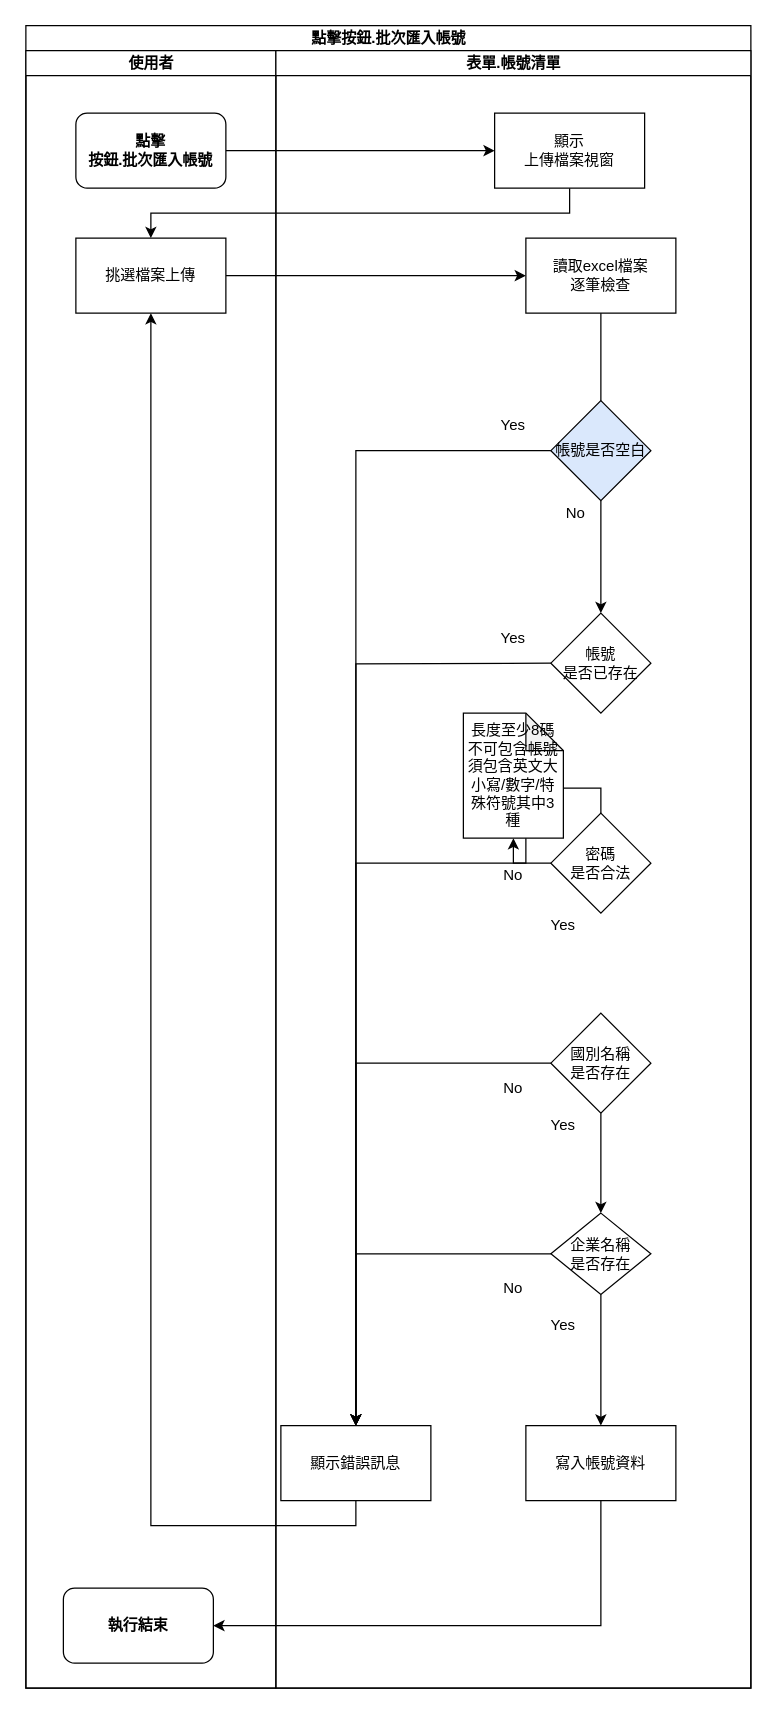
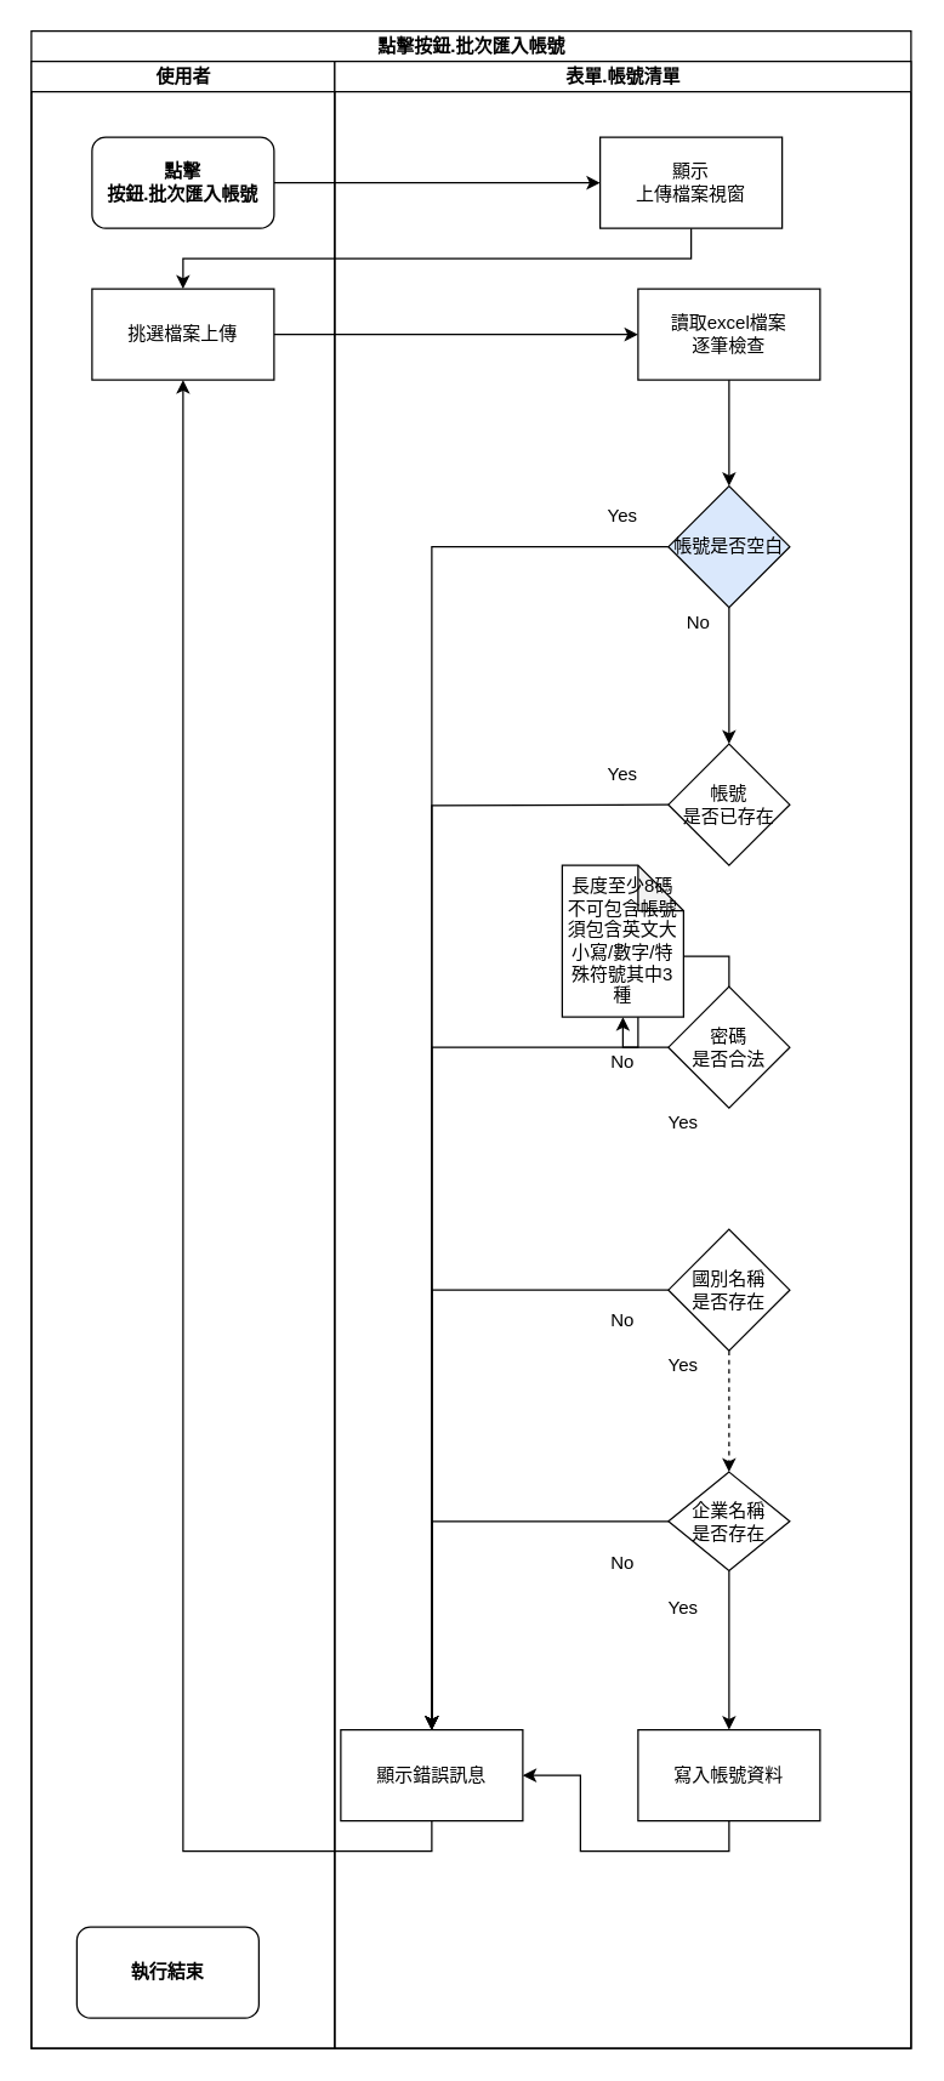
  <mxCell id="0" />
  <mxCell id="1" parent="0" />
  <mxCell id="2" value="點擊按鈕.批次匯入帳號" style="swimlane;html=1;childLayout=stackLayout;resizeParent=1;resizeParentMax=0;startSize=20;" vertex="1" parent="1"><mxGeometry x="20" y="20" width="580" height="1330" as="geometry" /></mxCell>
  <mxCell id="3" style="edgeStyle=orthogonalEdgeStyle;rounded=0;orthogonalLoop=1;jettySize=auto;html=1;" edge="1" parent="2" source="8" target="21"><mxGeometry relative="1" as="geometry" /></mxCell>
  <mxCell id="4" value="" style="edgeStyle=orthogonalEdgeStyle;rounded=0;orthogonalLoop=1;jettySize=auto;html=1;exitX=0.5;exitY=1;exitDx=0;exitDy=0;" edge="1" parent="2" source="21" target="7"><mxGeometry relative="1" as="geometry" /></mxCell>
  <mxCell id="5" value="" style="edgeStyle=orthogonalEdgeStyle;rounded=0;orthogonalLoop=1;jettySize=auto;html=1;" edge="1" parent="2" source="7" target="20"><mxGeometry relative="1" as="geometry" /></mxCell>
  <mxCell id="6" value="使用者" style="swimlane;html=1;startSize=20;" vertex="1" parent="2"><mxGeometry y="20" width="200" height="1310" as="geometry" /></mxCell>
  <mxCell id="7" value="挑選檔案上傳" style="whiteSpace=wrap;html=1;rounded=0;" vertex="1" parent="6"><mxGeometry x="40" y="150" width="120" height="60" as="geometry" /></mxCell>
  <mxCell id="8" value="&lt;span style=&quot;font-weight: 700&quot;&gt;點擊&lt;br&gt;&lt;/span&gt;&lt;span style=&quot;font-weight: 700&quot;&gt;按鈕.批次匯入帳號&lt;/span&gt;&lt;span style=&quot;font-weight: 700&quot;&gt;&lt;br&gt;&lt;/span&gt;" style="rounded=1;whiteSpace=wrap;html=1;" vertex="1" parent="6"><mxGeometry x="40" y="50" width="120" height="60" as="geometry" /></mxCell>
  <mxCell id="9" value="表單.帳號清單" style="swimlane;html=1;startSize=20;" vertex="1" parent="2"><mxGeometry x="200" y="20" width="380" height="1310" as="geometry" /></mxCell>
  <mxCell id="10" value="No" style="text;html=1;strokeColor=none;fillColor=none;align=center;verticalAlign=middle;whiteSpace=wrap;rounded=0;" vertex="1" parent="9"><mxGeometry x="170" y="820" width="40" height="20" as="geometry" /></mxCell>
  <mxCell id="11" value="Yes" style="text;html=1;strokeColor=none;fillColor=none;align=center;verticalAlign=middle;whiteSpace=wrap;rounded=0;" vertex="1" parent="9"><mxGeometry x="170" y="290" width="40" height="20" as="geometry" /></mxCell>
  <mxCell id="12" value="Yes" style="text;html=1;strokeColor=none;fillColor=none;align=center;verticalAlign=middle;whiteSpace=wrap;rounded=0;" vertex="1" parent="9"><mxGeometry x="170" y="460" width="40" height="20" as="geometry" /></mxCell>
  <mxCell id="13" value="No" style="text;html=1;strokeColor=none;fillColor=none;align=center;verticalAlign=middle;whiteSpace=wrap;rounded=0;" vertex="1" parent="9"><mxGeometry x="170" y="650" width="40" height="20" as="geometry" /></mxCell>
  <mxCell id="14" value="No" style="text;html=1;strokeColor=none;fillColor=none;align=center;verticalAlign=middle;whiteSpace=wrap;rounded=0;" vertex="1" parent="9"><mxGeometry x="170" y="980" width="40" height="20" as="geometry" /></mxCell>
  <mxCell id="15" value="Yes" style="text;html=1;strokeColor=none;fillColor=none;align=center;verticalAlign=middle;whiteSpace=wrap;rounded=0;" vertex="1" parent="9"><mxGeometry x="210" y="1010" width="40" height="20" as="geometry" /></mxCell>
  <mxCell id="16" value="Yes" style="text;html=1;strokeColor=none;fillColor=none;align=center;verticalAlign=middle;whiteSpace=wrap;rounded=0;" vertex="1" parent="9"><mxGeometry x="210" y="690" width="40" height="20" as="geometry" /></mxCell>
  <mxCell id="17" value="Yes" style="text;html=1;strokeColor=none;fillColor=none;align=center;verticalAlign=middle;whiteSpace=wrap;rounded=0;" vertex="1" parent="9"><mxGeometry x="210" y="850" width="40" height="20" as="geometry" /></mxCell>
  <mxCell id="18" value="No" style="text;html=1;strokeColor=none;fillColor=none;align=center;verticalAlign=middle;whiteSpace=wrap;rounded=0;" vertex="1" parent="9"><mxGeometry x="220" y="360" width="40" height="20" as="geometry" /></mxCell>
  <mxCell id="19" value="帳號是否空白" style="rhombus;whiteSpace=wrap;html=1;rounded=0;fillColor=#dae8fc;" vertex="1" parent="9"><mxGeometry x="220" y="280" width="80" height="80" as="geometry" /></mxCell>
  <mxCell id="20" value="讀取excel檔案&lt;br&gt;逐筆檢查" style="whiteSpace=wrap;html=1;rounded=0;" vertex="1" parent="9"><mxGeometry x="200" y="150" width="120" height="60" as="geometry" /></mxCell>
  <mxCell id="21" value="顯示&lt;br&gt;上傳檔案視窗" style="rounded=0;whiteSpace=wrap;html=1;" vertex="1" parent="9"><mxGeometry x="175" y="50" width="120" height="60" as="geometry" /></mxCell>
- <mxCell id="22" value="" style="edgeStyle=orthogonalEdgeStyle;rounded=0;orthogonalLoop=1;jettySize=auto;html=1;endArrow=none;" edge="1" parent="9" source="20" target="19"><mxGeometry relative="1" as="geometry" /></mxCell>
+ <mxCell id="22" value="" style="edgeStyle=orthogonalEdgeStyle;rounded=0;orthogonalLoop=1;jettySize=auto;html=1;" edge="1" parent="9" source="20" target="19"><mxGeometry relative="1" as="geometry" /></mxCell>
  <mxCell id="23" value="" style="edgeStyle=orthogonalEdgeStyle;rounded=0;orthogonalLoop=1;jettySize=auto;html=1;" edge="1" parent="9" source="19" target="36"><mxGeometry relative="1" as="geometry"><mxPoint x="150" y="450" as="targetPoint" /></mxGeometry></mxCell>
  <mxCell id="24" style="edgeStyle=orthogonalEdgeStyle;rounded=0;orthogonalLoop=1;jettySize=auto;html=1;" edge="1" parent="9" source="19" target="38"><mxGeometry relative="1" as="geometry" /></mxCell>
  <mxCell id="25" style="edgeStyle=orthogonalEdgeStyle;rounded=0;orthogonalLoop=1;jettySize=auto;html=1;" edge="1" parent="9" target="36"><mxGeometry relative="1" as="geometry"><mxPoint x="220" y="490" as="sourcePoint" /></mxGeometry></mxCell>
  <mxCell id="26" style="edgeStyle=orthogonalEdgeStyle;rounded=0;orthogonalLoop=1;jettySize=auto;html=1;" edge="1" parent="9" source="28" target="36"><mxGeometry relative="1" as="geometry" /></mxCell>
  <mxCell id="27" value="" style="edgeStyle=orthogonalEdgeStyle;rounded=0;orthogonalLoop=1;jettySize=auto;html=1;" edge="1" parent="9" source="28" target="37"><mxGeometry relative="1" as="geometry" /></mxCell>
  <mxCell id="28" value="密碼&lt;br&gt;是否合法" style="rhombus;whiteSpace=wrap;html=1;rounded=0;" vertex="1" parent="9"><mxGeometry x="220" y="610" width="80" height="80" as="geometry" /></mxCell>
- <mxCell id="29" value="" style="edgeStyle=orthogonalEdgeStyle;rounded=0;orthogonalLoop=1;jettySize=auto;html=1;" edge="1" parent="9" source="31" target="34"><mxGeometry relative="1" as="geometry" /></mxCell>
+ <mxCell id="29" value="" style="edgeStyle=orthogonalEdgeStyle;rounded=0;orthogonalLoop=1;jettySize=auto;html=1;dashed=1;" edge="1" parent="9" source="31" target="34"><mxGeometry relative="1" as="geometry" /></mxCell>
  <mxCell id="30" style="edgeStyle=orthogonalEdgeStyle;rounded=0;orthogonalLoop=1;jettySize=auto;html=1;entryX=0.5;entryY=0;entryDx=0;entryDy=0;" edge="1" parent="9" source="31" target="36"><mxGeometry relative="1" as="geometry" /></mxCell>
  <mxCell id="31" value="國別名稱&lt;br&gt;是否存在" style="rhombus;whiteSpace=wrap;html=1;rounded=0;" vertex="1" parent="9"><mxGeometry x="220" y="770" width="80" height="80" as="geometry" /></mxCell>
  <mxCell id="32" style="edgeStyle=orthogonalEdgeStyle;rounded=0;orthogonalLoop=1;jettySize=auto;html=1;" edge="1" parent="9" source="34" target="36"><mxGeometry relative="1" as="geometry" /></mxCell>
  <mxCell id="33" value="" style="edgeStyle=orthogonalEdgeStyle;rounded=0;orthogonalLoop=1;jettySize=auto;html=1;" edge="1" parent="9" source="34" target="41"><mxGeometry relative="1" as="geometry" /></mxCell>
  <mxCell id="34" value="企業名稱&lt;br&gt;是否存在" style="rhombus;whiteSpace=wrap;html=1;rounded=0;" vertex="1" parent="9"><mxGeometry x="220" y="930" width="80" height="65" as="geometry" /></mxCell>
  <mxCell id="35" value="&lt;span style=&quot;font-weight: 700&quot;&gt;執行結束&lt;br&gt;&lt;/span&gt;" style="rounded=1;whiteSpace=wrap;html=1;" vertex="1" parent="9"><mxGeometry x="-170" y="1230" width="120" height="60" as="geometry" /></mxCell>
  <mxCell id="36" value="顯示錯誤訊息" style="whiteSpace=wrap;html=1;rounded=0;" vertex="1" parent="9"><mxGeometry x="4" y="1100" width="120" height="60" as="geometry" /></mxCell>
  <mxCell id="37" value="長度至少8碼&lt;br&gt;不可包含帳號&lt;br&gt;須包含英文大小寫/數字/特殊符號其中3種" style="shape=note;whiteSpace=wrap;html=1;backgroundOutline=1;darkOpacity=0.05;" vertex="1" parent="9"><mxGeometry x="150" y="530" width="80" height="100" as="geometry" /></mxCell>
  <mxCell id="38" value="帳號&lt;br&gt;是否已存在" style="rhombus;whiteSpace=wrap;html=1;rounded=0;" vertex="1" parent="9"><mxGeometry x="220" y="450" width="80" height="80" as="geometry" /></mxCell>
  <mxCell id="39" style="edgeStyle=orthogonalEdgeStyle;rounded=0;orthogonalLoop=1;jettySize=auto;html=1;exitX=0.5;exitY=1;exitDx=0;exitDy=0;" edge="1" parent="9" source="36" target="7"><mxGeometry relative="1" as="geometry" /></mxCell>
- <mxCell id="40" style="edgeStyle=orthogonalEdgeStyle;rounded=0;orthogonalLoop=1;jettySize=auto;html=1;entryX=1;entryY=0.5;entryDx=0;entryDy=0;exitX=0.5;exitY=1;exitDx=0;exitDy=0;" edge="1" parent="9" source="41" target="35"><mxGeometry relative="1" as="geometry" /></mxCell>
+ <mxCell id="40" style="edgeStyle=orthogonalEdgeStyle;rounded=0;orthogonalLoop=1;jettySize=auto;html=1;exitX=0.5;exitY=1;exitDx=0;exitDy=0;" edge="1" parent="9" source="41" target="36"><mxGeometry relative="1" as="geometry" /></mxCell>
  <mxCell id="41" value="寫入帳號資料" style="whiteSpace=wrap;html=1;rounded=0;" vertex="1" parent="9"><mxGeometry x="200" y="1100" width="120" height="60" as="geometry" /></mxCell>
